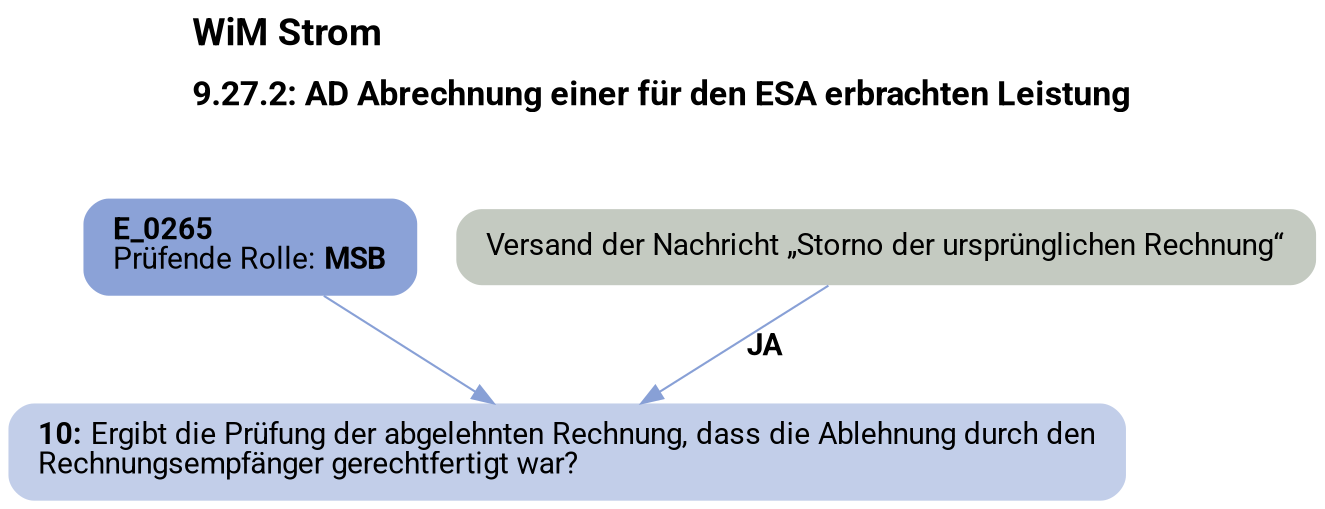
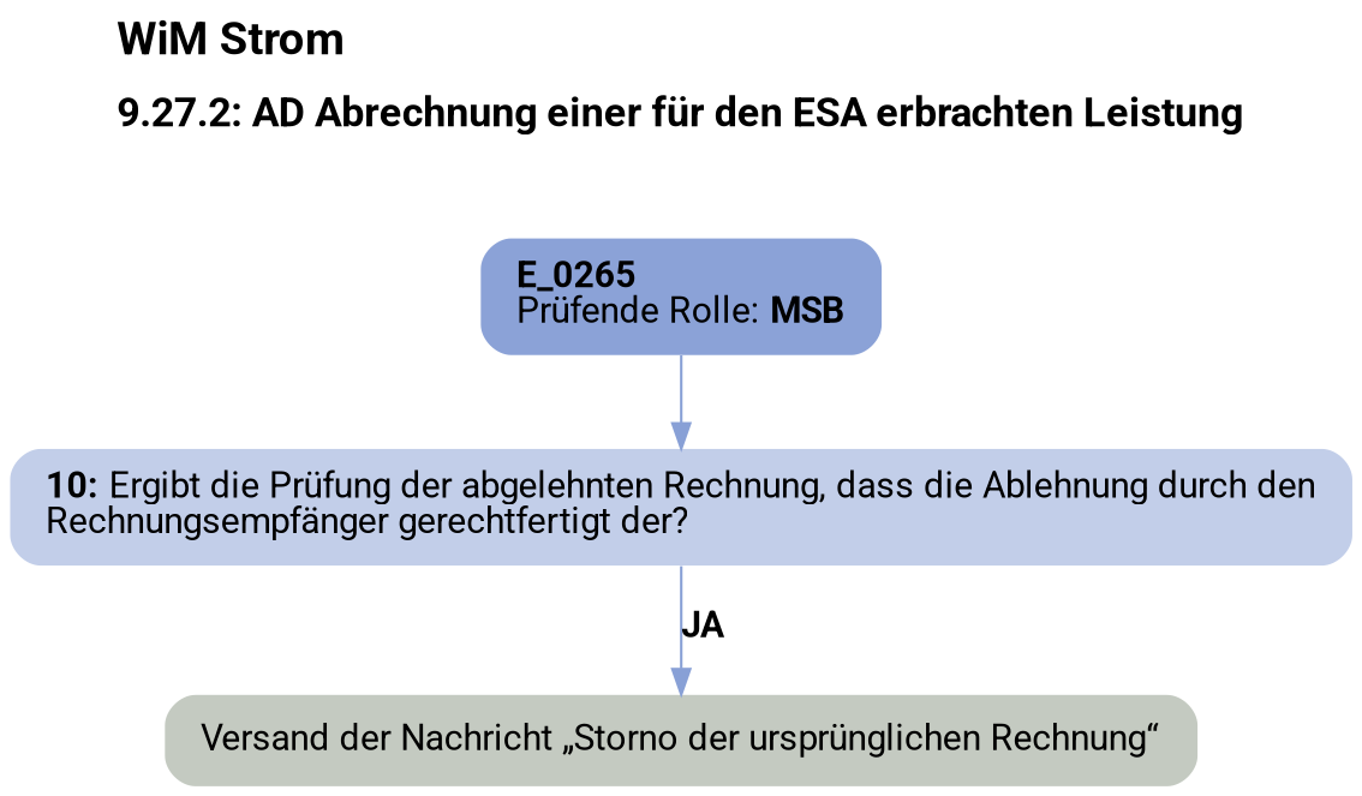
  digraph {
    concentrate=true
    fontname="Roboto, sans-serif"
    fontsize=12
    label=<<B><FONT POINT-SIZE="18">WiM Strom</FONT></B><BR align="left"/><BR/><B><FONT POINT-SIZE="16">9.27.2: AD Abrechnung einer für den ESA erbrachten Leistung</FONT></B><BR align="left"/><BR/><BR/><BR/>>
    labelloc=t
    pack=true
    packmode=array
    rankdir=TB
    node [fontname="Roboto, sans-serif" margin="0.2,0.12" penwidth=0.0 shape=box style="filled,rounded"]
    edge [color="#88a0d6"]
    n1 [fillcolor="#8ba2d7" label=<<B>E_0265</B><BR align="left"/><FONT>Prüfende Rolle: <B>MSB</B></FONT><BR align="center"/>>]
-   n2 [fillcolor="#c2cee9" label=<<B>10: </B>Ergibt die Prüfung der abgelehnten Rechnung, dass die Ablehnung durch den<BR align="left"/>Rechnungsempfänger gerechtfertigt war?<BR align="left"/>>]
+   n2 [fillcolor="#c2cee9" label=<<B>10: </B>Ergibt die Prüfung der abgelehnten Rechnung, dass die Ablehnung durch den<BR align="left"/>Rechnungsempfänger gerechtfertigt der?<BR align="left"/>>]
    n3 [fillcolor="#c4cac1" label=<<FONT>Versand der Nachricht „Storno der ursprünglichen Rechnung“<BR align="left"/></FONT>>]
    n1 -> n2
-   n3 -> n2 [fontname="Roboto, sans-serif" label=<<B>JA</B>>]
+   n2 -> n3 [fontname="Roboto, sans-serif" label=<<B>JA</B>>]
  }
